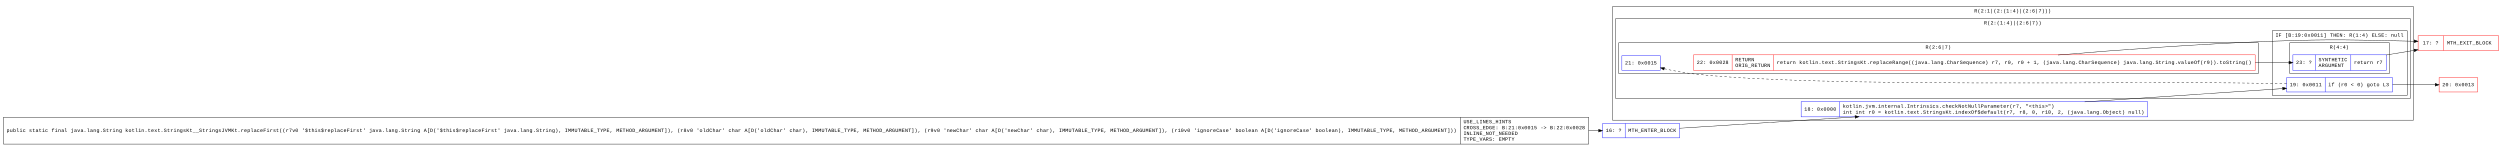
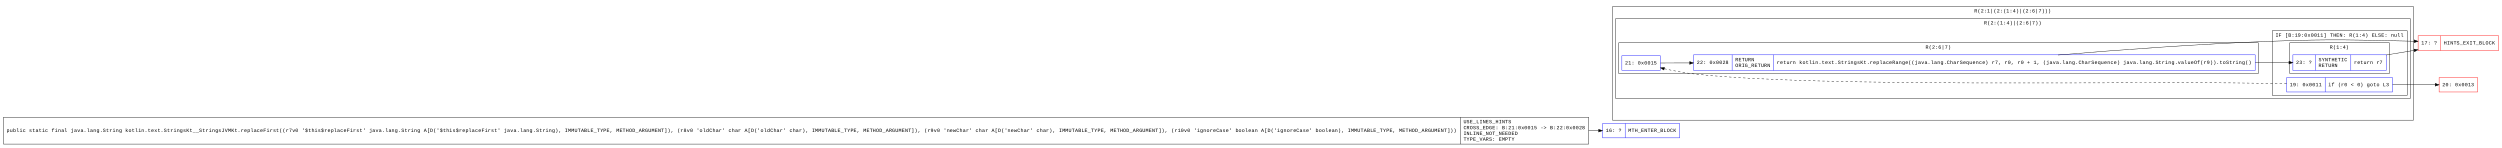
  digraph {
    fontname="Liberation Mono"
    rankdir=LR
    node [color=blue fontname="Liberation Mono" shape=record]
    edge [fontname="Liberation Mono"]
-   n1 [label="{23\:\ ?|SYNTHETIC\lARGUMENT\l|return r7\l}"]
+   n1 [label="{23\:\ ?|SYNTHETIC\lRETURN\l|return r7\l}"]
    n2 [label="{19\:\ 0x0011|if (r0 \< 0) goto L3\l}"]
    n3 [label="{21\:\ 0x0015}"]
-   n4 [color=red label="{22\:\ 0x0028|RETURN\lORIG_RETURN\l|return kotlin.text.StringsKt.replaceRange((java.lang.CharSequence) r7, r0, r0 + 1, (java.lang.CharSequence) java.lang.String.valueOf(r9)).toString()\l}"]
-   n5 [label="{18\:\ 0x0000|kotlin.jvm.internal.Intrinsics.checkNotNullParameter(r7, \"\<this\>\")\lint int r0 = kotlin.text.StringsKt.indexOf$default(r7, r8, 0, r10, 2, (java.lang.Object) null)\l}"]
-   n6 [color=red label="{17\:\ ?|MTH_EXIT_BLOCK\l}"]
+   n4 [label="{22\:\ 0x0028|RETURN\lORIG_RETURN\l|return kotlin.text.StringsKt.replaceRange((java.lang.CharSequence) r7, r0, r0 + 1, (java.lang.CharSequence) java.lang.String.valueOf(r9)).toString()\l}"]
+   n6 [color=red label="{17\:\ ?|HINTS_EXIT_BLOCK\l}"]
    n7 [color=red label="{20\:\ 0x0013}"]
    n8 [label="{16\:\ ?|MTH_ENTER_BLOCK\l}"]
    n9 [label="{public static final java.lang.String kotlin.text.StringsKt__StringsJVMKt.replaceFirst((r7v0 '$this$replaceFirst' java.lang.String A[D('$this$replaceFirst' java.lang.String), IMMUTABLE_TYPE, METHOD_ARGUMENT]), (r8v0 'oldChar' char A[D('oldChar' char), IMMUTABLE_TYPE, METHOD_ARGUMENT]), (r9v0 'newChar' char A[D('newChar' char), IMMUTABLE_TYPE, METHOD_ARGUMENT]), (r10v0 'ignoreCase' boolean A[D('ignoreCase' boolean), IMMUTABLE_TYPE, METHOD_ARGUMENT]))  | USE_LINES_HINTS\lCROSS_EDGE: B:21:0x0015 \-\> B:22:0x0028\lINLINE_NOT_NEEDED\lTYPE_VARS: EMPTY\l}" color=""]
    subgraph cluster_1 {
      label="R(2:1|(2:(1:4)|(2:6|7)))"
-     n5
      subgraph cluster_2 {
        label="R(2:(1:4)|(2:6|7))"
        subgraph cluster_3 {
          label="IF [B:19:0x0011] THEN: R(1:4) ELSE: null"
          n2
          subgraph cluster_4 {
-           label="R(4:4)"
+           label="R(1:4)"
            n1
          }
        }
        subgraph cluster_5 {
          label="R(2:6|7)"
          n3
          n4
        }
      }
    }
    n1 -> n6
    n2 -> n3 [style=dashed]
    n2 -> n7
+   n3 -> n4
    n4 -> n1
    n4 -> n6
-   n5 -> n2
-   n8 -> n5
    n9 -> n8
  }
